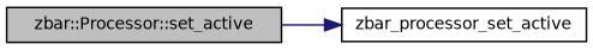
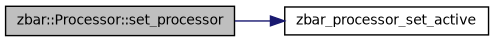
  digraph {
    rankdir=LR
    node [color=black fontname=Helvetica fontsize=10 shape=record style=filled]
-   n1 [fillcolor=grey75 fontcolor=black height=0.2 label="zbar::Processor::set_active" width=0.4]
+   n1 [fillcolor=grey75 fontcolor=black height=0.2 label="zbar::Processor::set_processor" width=0.4]
    n2 [fillcolor=white height=0.2 label=zbar_processor_set_active width=0.4]
    n1 -> n2 [color=midnightblue fontname=Helvetica fontsize=10 labelfontname=Helvetica labelfontsize=10 style=solid]
  }
